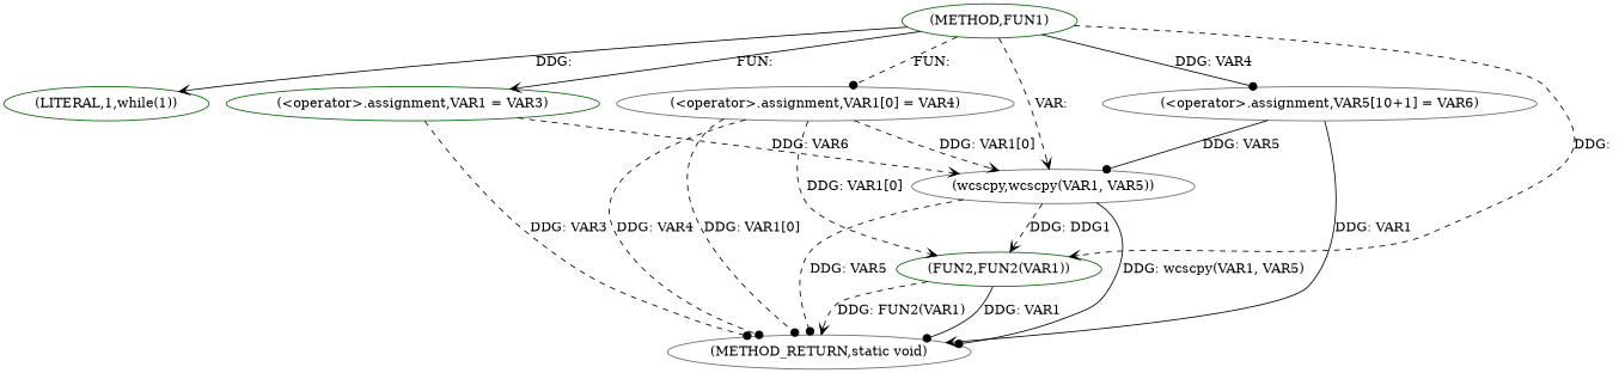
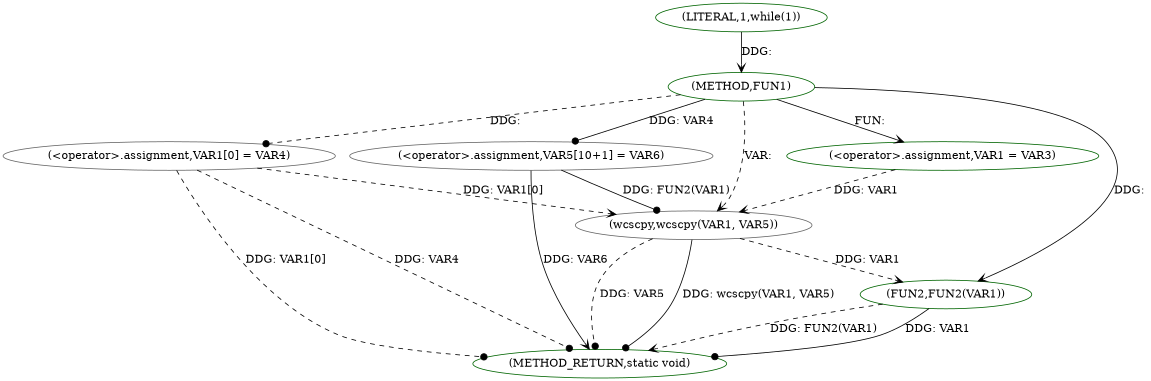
  digraph {
    node [color=darkgreen]
    edge [arrowhead=vee style=dashed]
    n1 [label="(METHOD,FUN1)"]
    n2 [label="(LITERAL,1,while(1))"]
    n3 [label="(<operator>.assignment,VAR1 = VAR3)"]
    n4 [color=gray40 label="(<operator>.assignment,VAR1[0] = VAR4)"]
    n5 [color=gray40 label="(<operator>.assignment,VAR5[10+1] = VAR6)"]
    n6 [color=gray40 label="(wcscpy,wcscpy(VAR1, VAR5))"]
    n7 [label="(FUN2,FUN2(VAR1))"]
-   n8 [color=gray40 label="(METHOD_RETURN,static void)"]
-   n1 -> n2 [label="DDG: " style=solid]
+   n8 [label="(METHOD_RETURN,static void)"]
+   n2 -> n1 [label="DDG: " style=solid]
    n1 -> n3 [label="FUN: " style=solid]
-   n1 -> n4 [arrowhead=dot label="FUN: "]
+   n1 -> n4 [arrowhead=dot label="DDG: "]
    n1 -> n5 [arrowhead=dot label="DDG: VAR4" style=solid]
    n1 -> n6 [label="VAR: "]
-   n1 -> n7 [label="DDG: "]
-   n3 -> n6 [label="DDG: VAR6"]
-   n3 -> n8 [arrowhead=dot label="DDG: VAR3"]
+   n1 -> n7 [label="DDG: " style=solid]
+   n3 -> n6 [label="DDG: VAR1"]
    n4 -> n6 [label="DDG: VAR1[0]"]
-   n4 -> n7 [label="DDG: VAR1[0]"]
    n4 -> n8 [arrowhead=dot label="DDG: VAR1[0]"]
    n4 -> n8 [arrowhead=dot label="DDG: VAR4"]
-   n5 -> n6 [arrowhead=dot label="DDG: VAR5" style=solid]
-   n5 -> n8 [label="DDG: VAR1" style=solid]
-   n6 -> n7 [label="DDG: DDG1"]
+   n5 -> n6 [arrowhead=dot label="DDG: FUN2(VAR1)" style=solid]
+   n5 -> n8 [label="DDG: VAR6" style=solid]
+   n6 -> n7 [label="DDG: VAR1"]
    n6 -> n8 [arrowhead=dot label="DDG: wcscpy(VAR1, VAR5)" style=solid]
    n6 -> n8 [arrowhead=dot label="DDG: VAR5"]
    n7 -> n8 [arrowhead=dot label="DDG: VAR1" style=solid]
    n7 -> n8 [label="DDG: FUN2(VAR1)"]
  }
